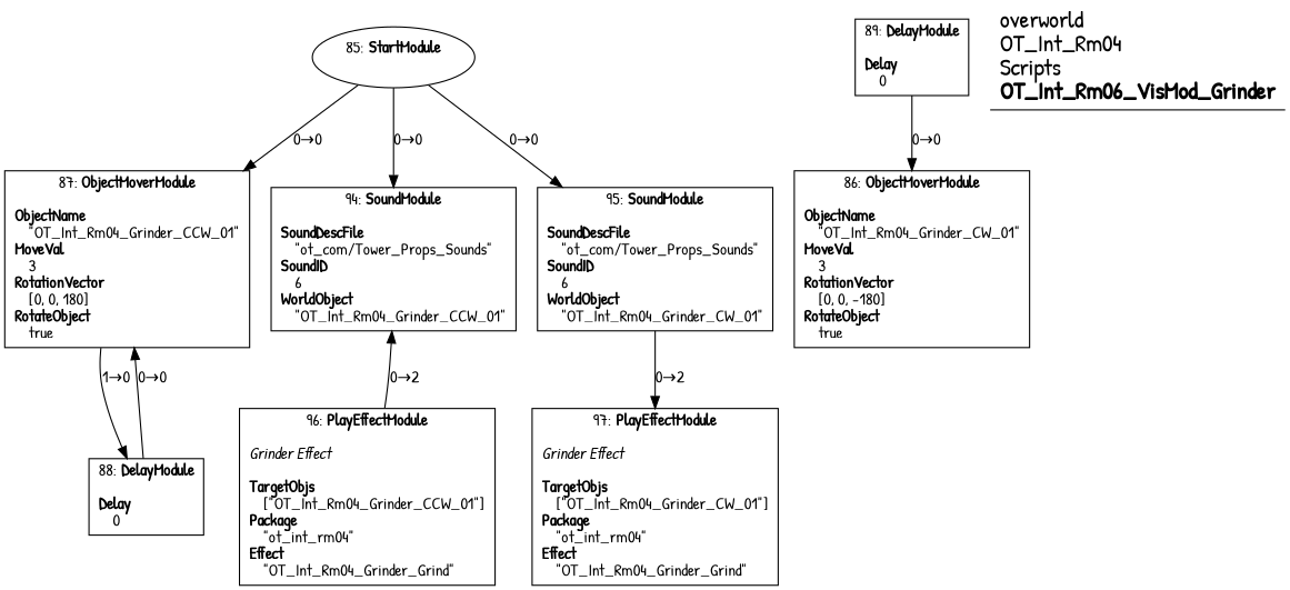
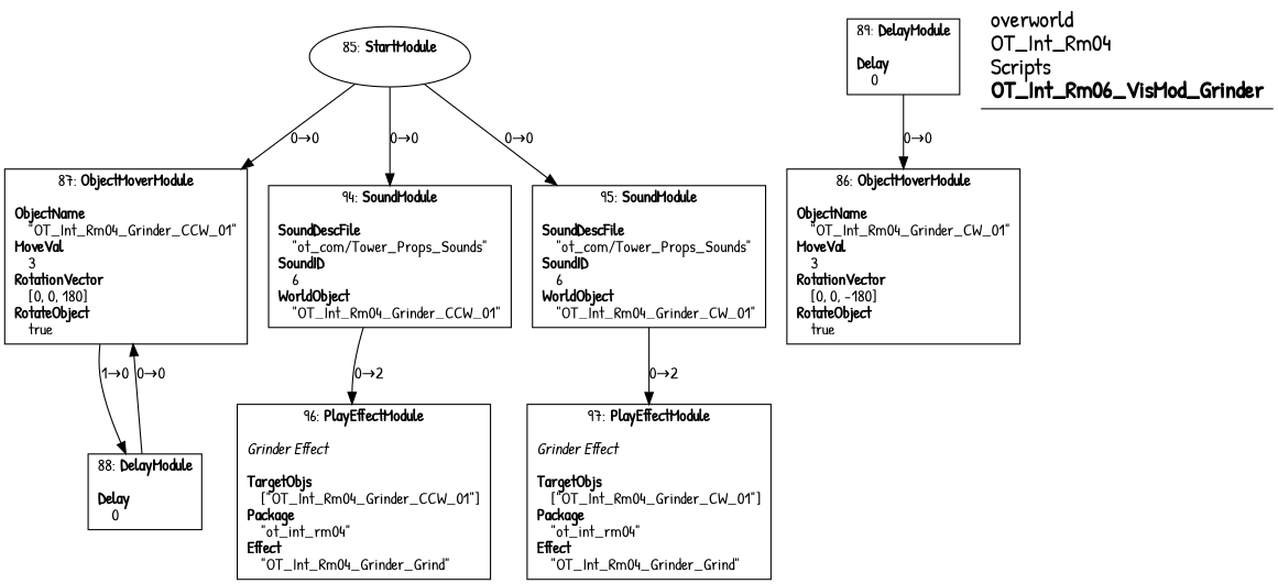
  digraph {
    fontname="Patrick Hand"
    splines=spline
    node [fontname="Patrick Hand" shape=box]
    edge [fontname="Patrick Hand"]
    n1 [label=<85: <b>StartModule</b><br/><br/>> shape=oval]
    n2 [label=<87: <b>ObjectMoverModule</b><br/><br/><b>ObjectName</b><br align="left"/>    &quot;OT_Int_Rm04_Grinder_CCW_01&quot;<br align="left"/><b>MoveVal</b><br align="left"/>    3<br align="left"/><b>RotationVector</b><br align="left"/>    [0, 0, 180]<br align="left"/><b>RotateObject</b><br align="left"/>    true<br align="left"/>>]
    n3 [label=<94: <b>SoundModule</b><br/><br/><b>SoundDescFile</b><br align="left"/>    &quot;ot_com/Tower_Props_Sounds&quot;<br align="left"/><b>SoundID</b><br align="left"/>    6<br align="left"/><b>WorldObject</b><br align="left"/>    &quot;OT_Int_Rm04_Grinder_CCW_01&quot;<br align="left"/>>]
    n4 [label=<95: <b>SoundModule</b><br/><br/><b>SoundDescFile</b><br align="left"/>    &quot;ot_com/Tower_Props_Sounds&quot;<br align="left"/><b>SoundID</b><br align="left"/>    6<br align="left"/><b>WorldObject</b><br align="left"/>    &quot;OT_Int_Rm04_Grinder_CW_01&quot;<br align="left"/>>]
    n5 [label=<86: <b>ObjectMoverModule</b><br/><br/><b>ObjectName</b><br align="left"/>    &quot;OT_Int_Rm04_Grinder_CW_01&quot;<br align="left"/><b>MoveVal</b><br align="left"/>    3<br align="left"/><b>RotationVector</b><br align="left"/>    [0, 0, -180]<br align="left"/><b>RotateObject</b><br align="left"/>    true<br align="left"/>>]
    n6 [label=<88: <b>DelayModule</b><br/><br/><b>Delay</b><br align="left"/>    0<br align="left"/>>]
    n7 [label=<96: <b>PlayEffectModule</b><br/><br/><i>Grinder Effect<br align="left"/></i><br align="left"/><b>TargetObjs</b><br align="left"/>    [&quot;OT_Int_Rm04_Grinder_CCW_01&quot;]<br align="left"/><b>Package</b><br align="left"/>    &quot;ot_int_rm04&quot;<br align="left"/><b>Effect</b><br align="left"/>    &quot;OT_Int_Rm04_Grinder_Grind&quot;<br align="left"/>>]
    n8 [label=<97: <b>PlayEffectModule</b><br/><br/><i>Grinder Effect<br align="left"/></i><br align="left"/><b>TargetObjs</b><br align="left"/>    [&quot;OT_Int_Rm04_Grinder_CW_01&quot;]<br align="left"/><b>Package</b><br align="left"/>    &quot;ot_int_rm04&quot;<br align="left"/><b>Effect</b><br align="left"/>    &quot;OT_Int_Rm04_Grinder_Grind&quot;<br align="left"/>>]
    n9 [label=<89: <b>DelayModule</b><br/><br/><b>Delay</b><br align="left"/>    0<br align="left"/>>]
    n10 [label=<<font point-size="20">overworld<br align="left"/>OT_Int_Rm04<br align="left"/>Scripts<br align="left"/><b>OT_Int_Rm06_VisMod_Grinder</b><br align="left"/></font>> shape=underline]
    n1 -> n2 [label="0→0"]
    n1 -> n3 [label="0→0"]
    n1 -> n4 [label="0→0"]
    n2 -> n6 [label="1→0"]
-   n7 -> n3 [label="0→2"]
+   n3 -> n7 [label="0→2"]
    n4 -> n8 [label="0→2"]
    n6 -> n2 [label="0→0"]
    n9 -> n5 [label="0→0"]
  }
